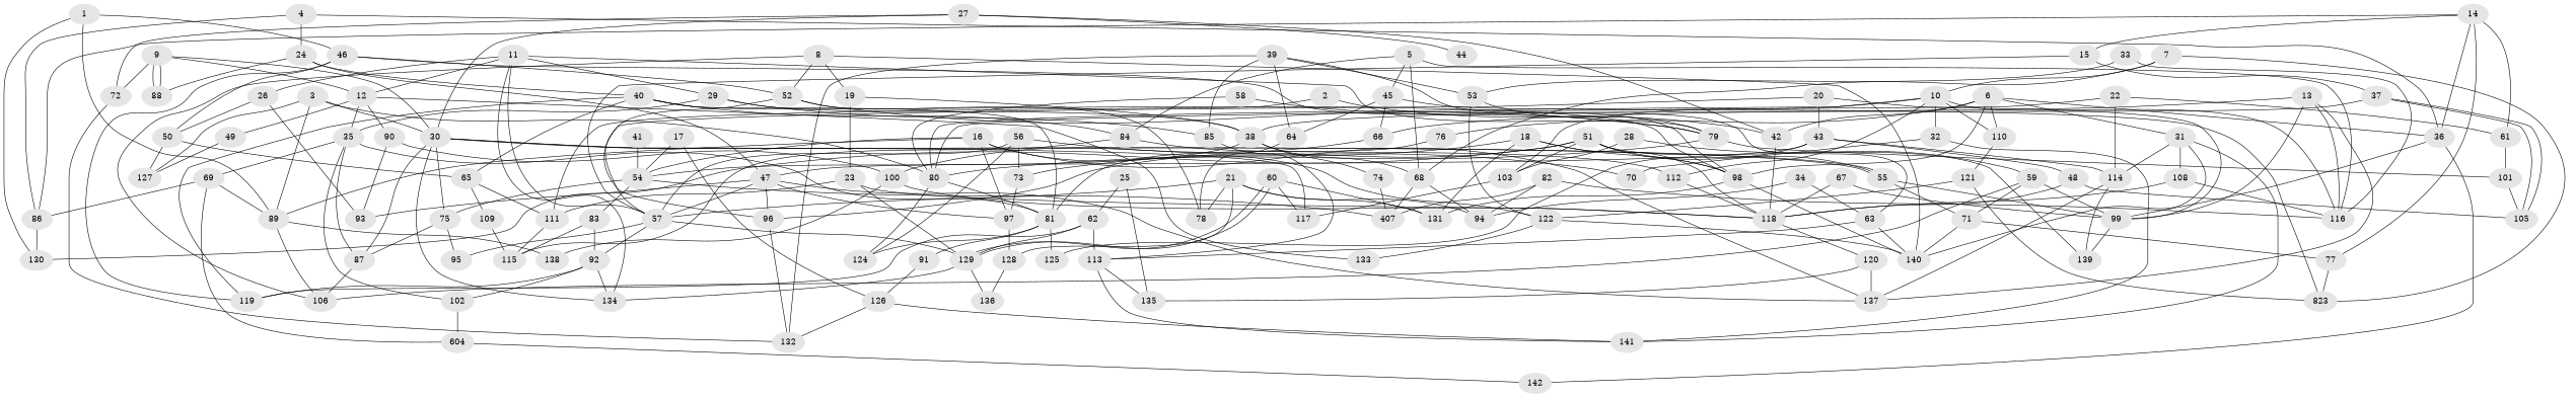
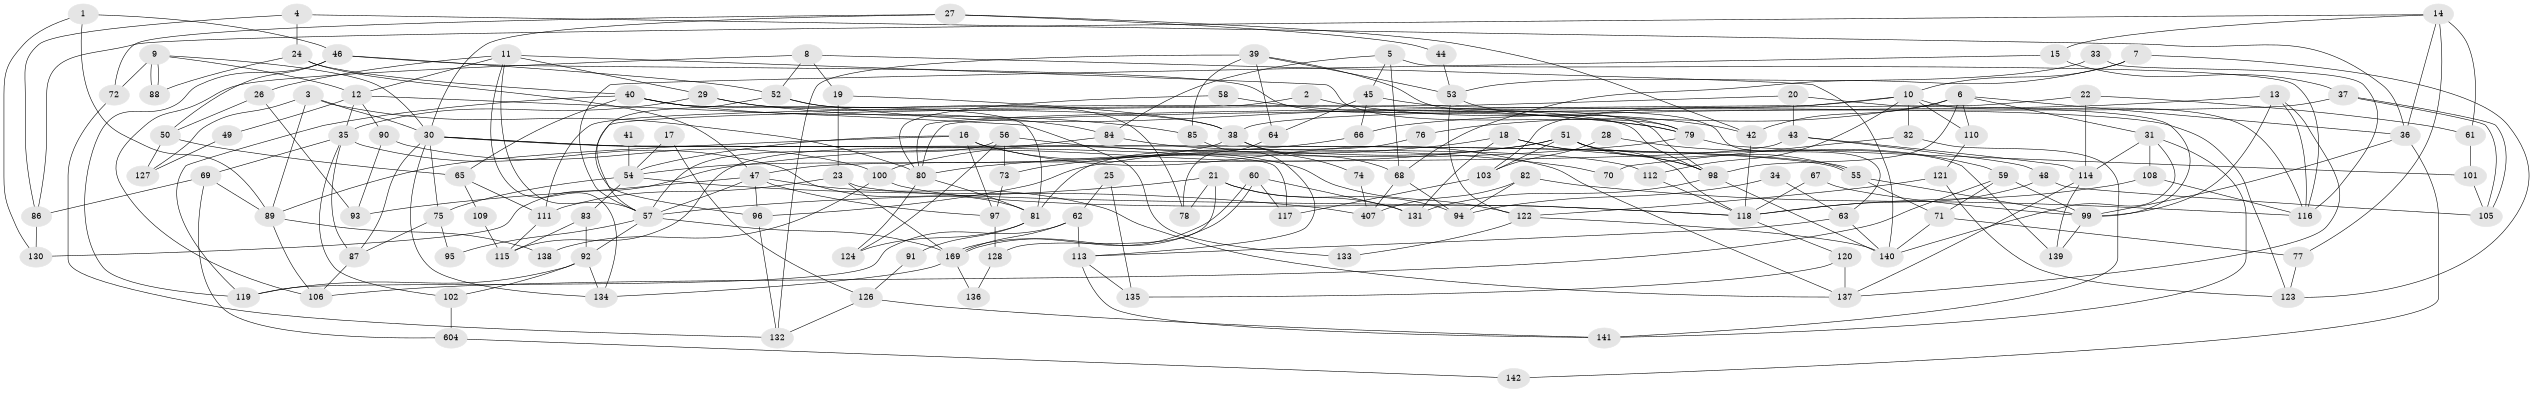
  graph {
    node [color=gray90 style=filled]
    1
    46
    89
    130
    98
    52
    50
    119
    106
    138
    2
    42
    111
    118
    115
    3
    30
    80
    127
    134
    55
    75
    87
    117
    81
    124
    4
    24
    36
    86
    88
    40
    47
    99
    142
    5
    45
    68
    84
    116
-   123 [label=823]
+   123
    66
    64
    94
    n45 [label=407]
    112
    6
    31
    76
    110
    140
    114
    108
    141
    131
    121
    7
    10
    32
    103
    8
    19
    23
    38
    79
    78
    96
    9
    12
    72
    35
    49
    90
    133
    132
    70
    11
    26
    29
    57
    93
    85
-   129
+   129 [label=169]
    92
    95
    101
    69
    102
    100
    13
    137
    139
    14
    15
    61
    77
    37
    105
    16
    54
    97
    122
    83
    128
    17
    126
    18
    73
    120
    74
    20
    43
    48
-   125
    21
    136
    22
    65
    25
    62
    135
    113
    27
    44
    53
    28
    59
    71
    33
    34
    63
    n132 [label=604]
    91
    41
    39
    109
    51
    56
    58
    60
    67
    82
    1 -- 46
    1 -- 89
    1 -- 130
    46 -- 98
    46 -- 52
    46 -- 50
    46 -- 119
    89 -- 106
    89 -- 138
    98 -- 140
    98 -- 131
    52 -- 79
    52 -- 78
    52 -- 96
    50 -- 127
    50 -- 65
    2 -- 42
    2 -- 111
    42 -- 118
    111 -- 115
    118 -- 120
    3 -- 89
    3 -- 30
    3 -- 80
    3 -- 127
    30 -- 134
    30 -- 55
    30 -- 55
    30 -- 75
    30 -- 87
    30 -- 117
    80 -- 81
    80 -- 124
    55 -- 99
    55 -- 71
    75 -- 87
    75 -- 95
    87 -- 106
    81 -- 124
-   81 -- 125
    81 -- 91
    4 -- 24
    4 -- 36
    4 -- 86
    24 -- 88
    24 -- 40
    24 -- 47
    36 -- 99
    36 -- 142
    86 -- 130
    40 -- 98
    40 -- 119
    40 -- 81
    40 -- 84
    40 -- 65
    47 -- 96
    47 -- 57
    47 -- 93
    47 -- 137
    47 -- 97
    99 -- 139
    5 -- 45
    5 -- 68
    5 -- 84
    5 -- 116
    45 -- 123
    45 -- 66
    45 -- 64
    68 -- 94
    68 -- n45
    84 -- 115
    84 -- 112
    66 -- 100
    64 -- 78
    112 -- 118
    6 -- 98
    6 -- 42
    6 -- 36
    6 -- 31
    6 -- 76
    6 -- 110
    31 -- 140
    31 -- 114
    31 -- 108
    31 -- 141
    76 -- 81
    110 -- 121
    114 -- 137
    114 -- 139
    108 -- 118
    108 -- 116
    121 -- 123
    121 -- 122
    7 -- 68
    7 -- 123
    7 -- 10
    10 -- 80
    10 -- 116
    10 -- 112
    10 -- 110
    10 -- 32
    10 -- 103
    32 -- 141
    32 -- 70
    103 -- 117
    8 -- 52
    8 -- 106
    8 -- 140
    8 -- 19
    19 -- 23
    19 -- 38
    23 -- 111
    23 -- 118
    23 -- 129
    38 -- 68
    38 -- 54
    38 -- 74
    79 -- 80
    79 -- 101
    96 -- 132
    9 -- 30
    9 -- 88
    9 -- 88
    9 -- 12
    9 -- 72
    12 -- 35
    12 -- 49
    12 -- 90
    12 -- 133
    72 -- 132
    35 -- 87
    35 -- 81
    35 -- 69
    35 -- 102
    49 -- 127
    90 -- 93
    90 -- 100
    11 -- 134
    11 -- 79
    11 -- 12
    11 -- 26
    11 -- 29
    11 -- 57
    26 -- 50
    26 -- 93
    29 -- 38
    29 -- 35
    29 -- 85
    57 -- 129
    57 -- 92
    57 -- 95
    85 -- 113
    129 -- 134
    129 -- 136
    92 -- 119
    92 -- 134
    92 -- 102
    101 -- 105
    69 -- 89
    69 -- 86
    69 -- n132
    102 -- n132
    100 -- 138
    100 -- 118
    13 -- 99
    13 -- 116
    13 -- 66
    13 -- 137
    14 -- 36
    14 -- 86
    14 -- 15
    14 -- 61
    14 -- 77
    15 -- 57
    15 -- 37
    61 -- 101
    77 -- 123
    37 -- 38
    37 -- 105
    37 -- 105
    16 -- 89
    16 -- 137
    16 -- 54
    16 -- 97
    16 -- 122
    54 -- 75
    54 -- n45
    54 -- 83
    97 -- 128
    122 -- 140
    122 -- 133
    83 -- 115
    83 -- 92
    128 -- 136
    17 -- 54
    17 -- 126
    126 -- 141
    126 -- 132
    18 -- 98
    18 -- 118
    18 -- 131
    18 -- 73
    73 -- 97
    120 -- 137
    120 -- 135
    74 -- n45
    20 -- 99
    20 -- 57
    20 -- 43
    43 -- 47
    43 -- 114
    43 -- 48
-   43 -- 125
    48 -- 118
    48 -- 105
    21 -- 94
    21 -- 131
    21 -- 78
    21 -- 57
    21 -- 128
    22 -- 80
    22 -- 114
    22 -- 61
    65 -- 111
    65 -- 109
    25 -- 62
    25 -- 135
    62 -- 119
    62 -- 129
    62 -- 113
    113 -- 141
    113 -- 135
    27 -- 42
    27 -- 30
    27 -- 72
    27 -- 44
+   44 -- 53
    53 -- 79
    53 -- 122
    28 -- 103
    28 -- 59
    59 -- 106
    59 -- 99
    59 -- 71
    71 -- 140
    71 -- 77
    33 -- 116
    33 -- 53
    34 -- 94
    34 -- 63
    63 -- 140
    63 -- 113
    n132 -- 142
    91 -- 126
    41 -- 54
    39 -- 64
    39 -- 132
    39 -- 85
    39 -- 53
    39 -- 63
    109 -- 115
    51 -- 130
    51 -- 98
    51 -- 55
    51 -- 103
    51 -- 96
    51 -- 139
    56 -- 124
    56 -- 70
    56 -- 57
    56 -- 73
    58 -- 80
    58 -- 79
    60 -- 117
    60 -- 131
    60 -- 129
    60 -- 129
    67 -- 118
    67 -- 99
    82 -- 116
    82 -- 94
    82 -- n45
  }
